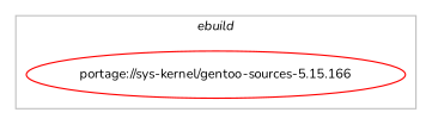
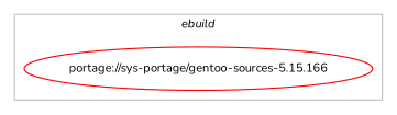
  digraph {
    compound=true
    concentrate=true
    fontname=Nunito
    fontsize=10
    newrank=true
    rankdir=LR
    ranksep=1.5
-   n1 [color=red fontname=Nunito fontsize=10 label="portage://sys-kernel/gentoo-sources-5.15.166" width=4]
+   n1 [color=red fontname=Nunito fontsize=10 label="portage://sys-portage/gentoo-sources-5.15.166" width=4]
    subgraph cluster_1 {
      color=gray
      label=<<i>ebuild</i>>
      n1
    }
    subgraph cluster_2 {
      color=gray
      label=<<i>dependencies</i>>
      subgraph cluster_3 {
        color=gray
        fillcolor="#eeeeee"
        label=<<i>compile</i>>
        style=filled
      }
      subgraph cluster_4 {
        color=gray
        fillcolor="#eeeeee"
        label=<<i>compile and run</i>>
        style=filled
      }
      subgraph cluster_5 {
        color=gray
        fillcolor="#eeeeee"
        label=<<i>run</i>>
        style=filled
      }
    }
    subgraph cluster_6 {
      color=gray
      label=<<i>candidates</i>>
      rank=same
    }
  }
